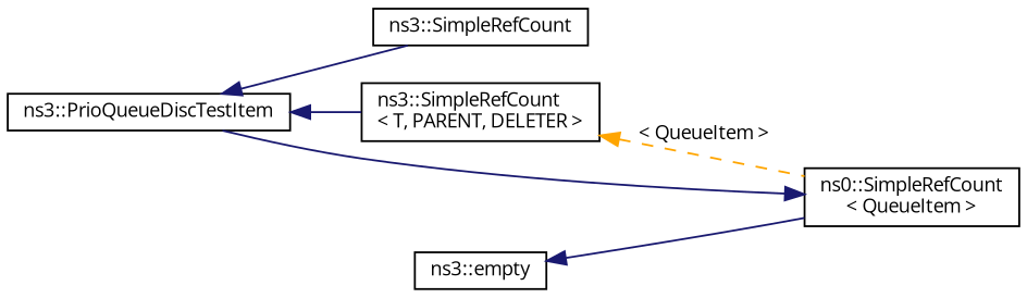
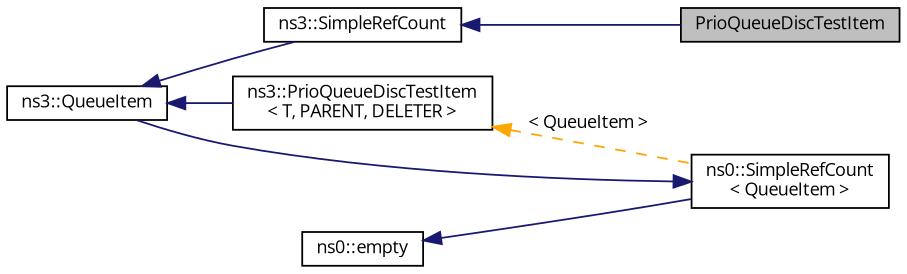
  digraph {
    fontname="Open Sans"
    rankdir=LR
    node [color=black fillcolor=white fontname="Open Sans" fontsize=10 shape=record style=filled]
    edge [color=midnightblue dir=back fontname="Open Sans" fontsize=10 labelfontname=Helvetica labelfontsize=10 style=solid]
+   n1 [fillcolor=grey75 fontcolor=black height=0.2 label=PrioQueueDiscTestItem width=0.4]
    n2 [height=0.2 label="ns3::SimpleRefCount" width=0.4]
-   n3 [height=0.2 label="ns3::PrioQueueDiscTestItem" width=0.4]
-   n4 [height=0.2 label="ns3::SimpleRefCount\l\< T, PARENT, DELETER \>" width=0.4]
+   n3 [height=0.2 label="ns3::QueueItem" width=0.4]
+   n4 [height=0.2 label="ns3::PrioQueueDiscTestItem\l\< T, PARENT, DELETER \>" width=0.4]
    n5 [height=0.2 label="ns0::SimpleRefCount\l\< QueueItem \>" width=0.4]
-   n6 [height=0.2 label="ns3::empty" width=0.4]
+   n6 [height=0.2 label="ns0::empty" width=0.4]
+   n2 -> n1
    n3 -> n2
    n3 -> n4
    n4 -> n5 [color=orange label=" \< QueueItem \>" style=dashed]
    n5 -> n3
    n6 -> n5
  }
